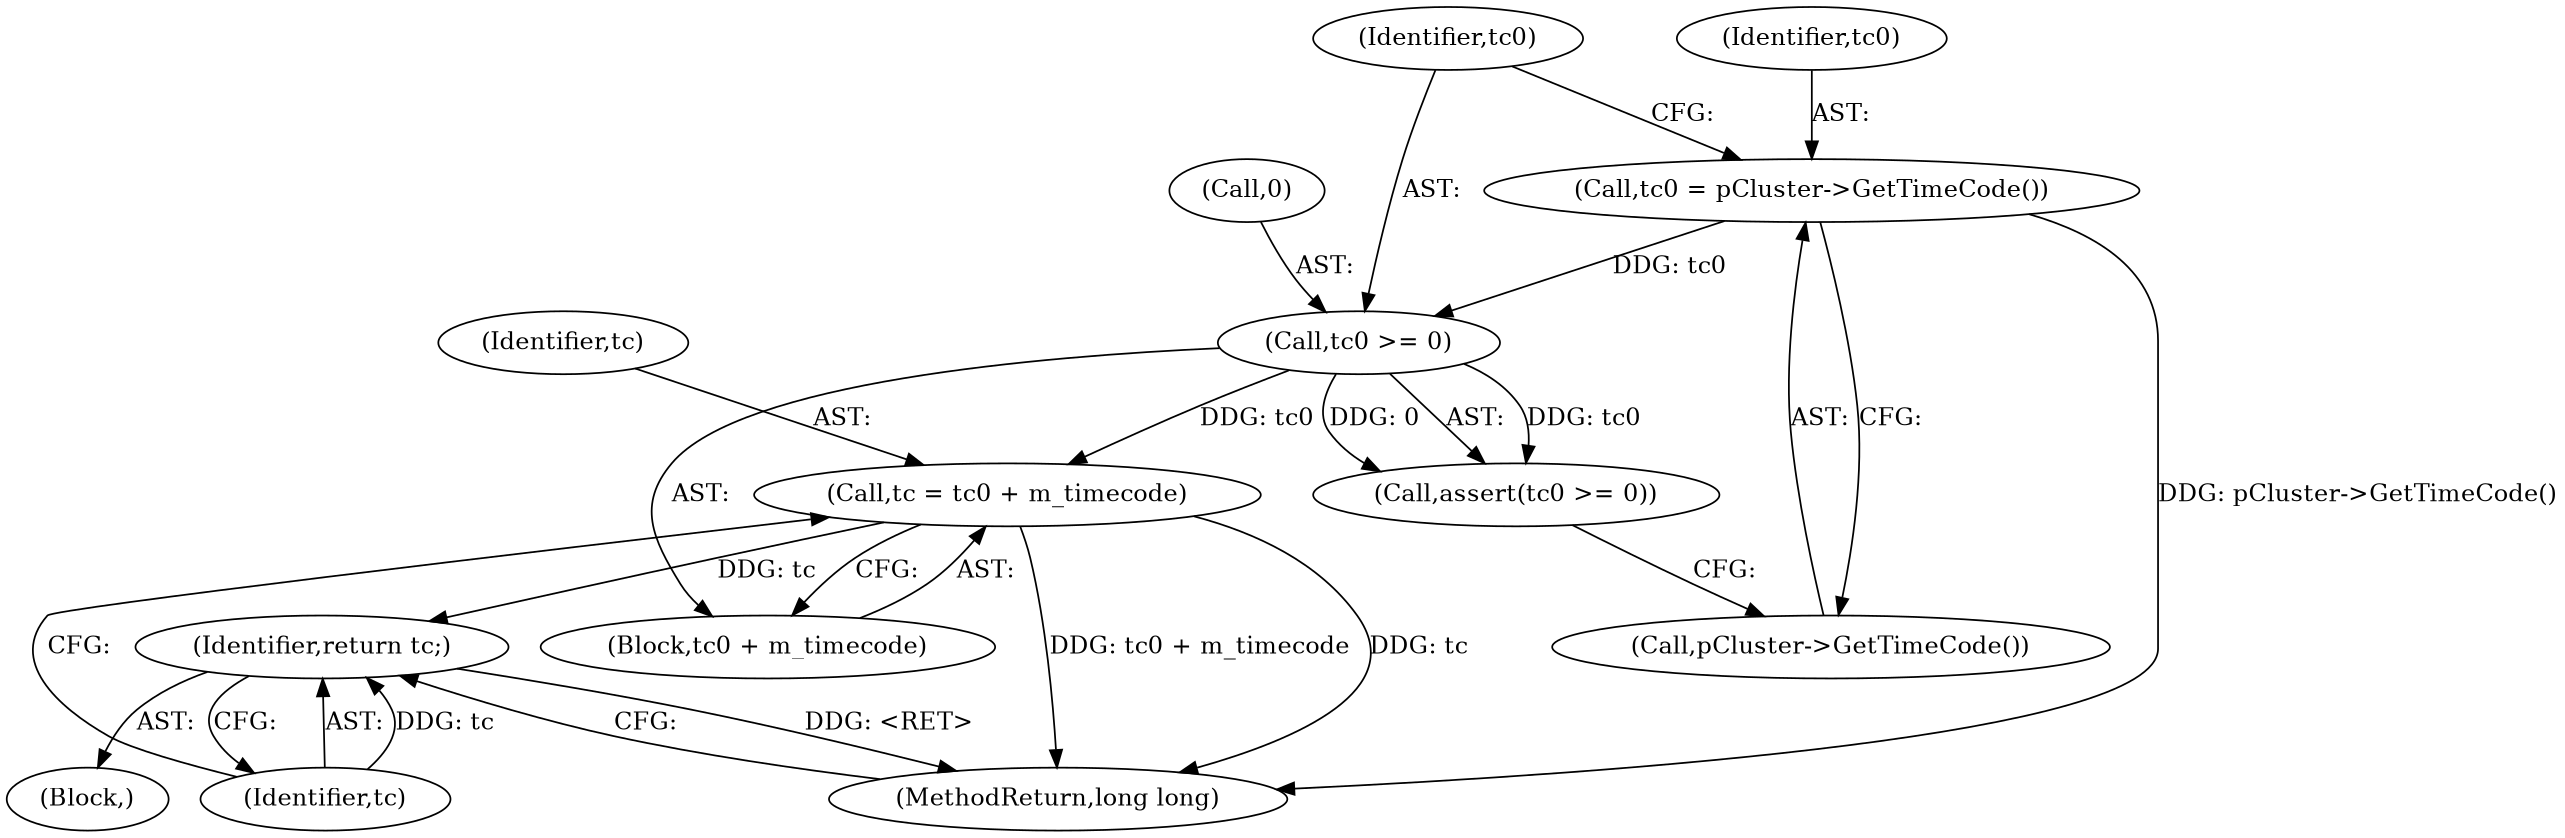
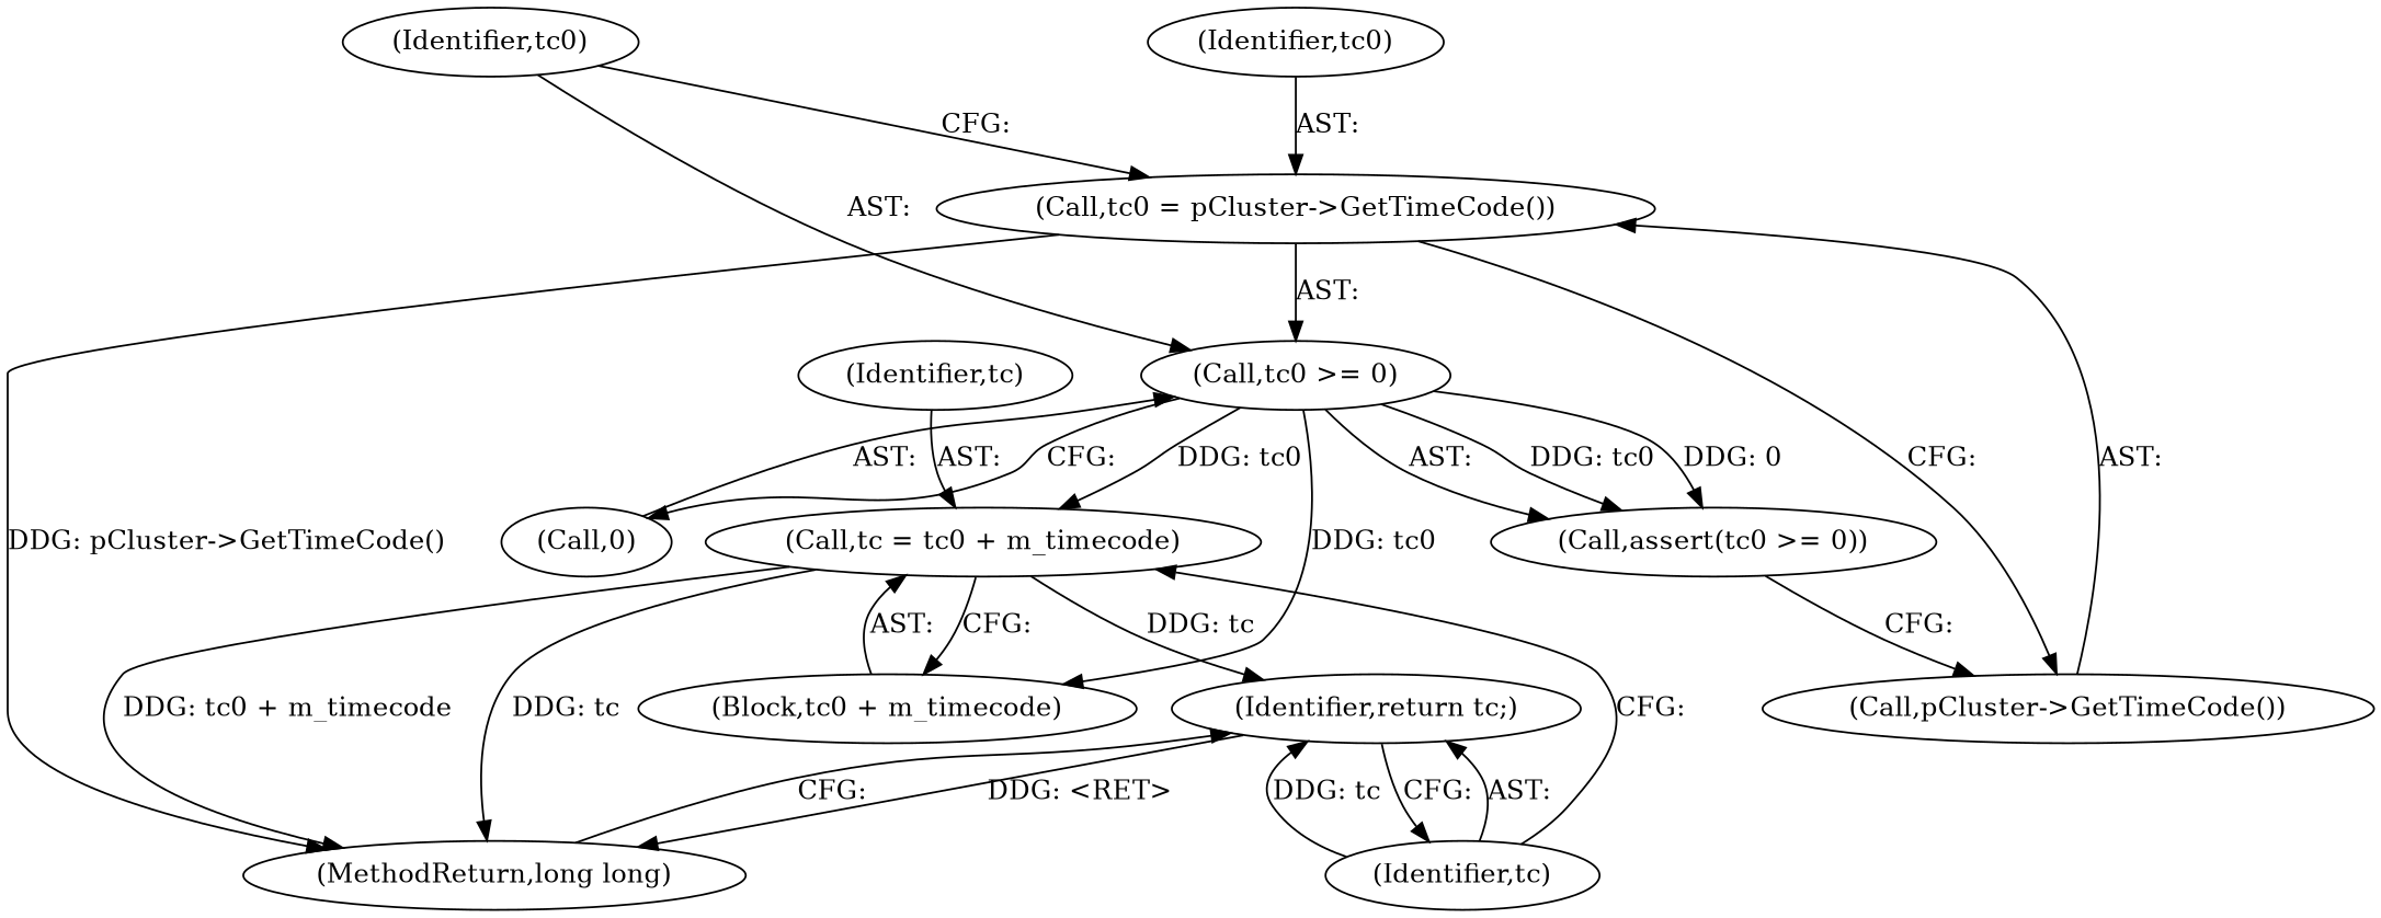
  digraph {
    n1 [label="(Call,tc = tc0 + m_timecode)"]
    n2 [label="(Identifier,return tc;)"]
    n3 [label="(MethodReturn,long long)"]
    n4 [label="(Block,tc0 + m_timecode)"]
-   n5 [label="(Block,)"]
    n6 [label="(Identifier,tc)"]
    n7 [label="(Call,tc0 >= 0)"]
    n8 [label="(Call,0)"]
    n9 [label="(Call,assert(tc0 >= 0))"]
    n10 [label="(Call,pCluster->GetTimeCode())"]
    n11 [label="(Call,tc0 = pCluster->GetTimeCode())"]
    n12 [label="(Identifier,tc)"]
    n13 [label="(Identifier,tc0)"]
    n14 [label="(Identifier,tc0)"]
    n1 -> n2 [label="DDG: tc"]
    n1 -> n3 [label="DDG: tc0 + m_timecode"]
    n1 -> n3 [label="DDG: tc"]
    n1 -> n4 [label="CFG: "]
    n2 -> n3 [label="DDG: <RET>"]
-   n2 -> n5 [label="AST: "]
    n2 -> n6 [label="CFG: "]
    n3 -> n2 [label="CFG: "]
    n4 -> n1 [label="AST: "]
    n6 -> n1 [label="CFG: "]
    n6 -> n2 [label="AST: "]
    n6 -> n2 [label="DDG: tc"]
    n7 -> n1 [label="DDG: tc0"]
-   n7 -> n4 [label="AST: "]
+   n7 -> n4 [label="DDG: tc0"]
+   n7 -> n8 [label="CFG: "]
    n7 -> n9 [label="AST: "]
    n7 -> n9 [label="DDG: tc0"]
    n7 -> n9 [label="DDG: 0"]
    n8 -> n7 [label="AST: "]
    n9 -> n10 [label="CFG: "]
    n10 -> n11 [label="AST: "]
    n11 -> n3 [label="DDG: pCluster->GetTimeCode()"]
-   n11 -> n7 [label="DDG: tc0"]
+   n11 -> n7 [label="AST: "]
    n11 -> n10 [label="CFG: "]
    n12 -> n1 [label="AST: "]
    n13 -> n11 [label="AST: "]
    n14 -> n7 [label="AST: "]
    n14 -> n11 [label="CFG: "]
  }
